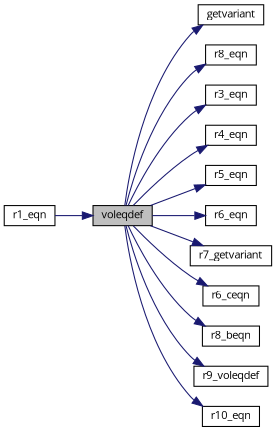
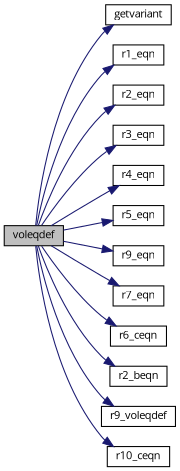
  digraph {
    fontname="Open Sans"
    rankdir=LR
    node [color=black fillcolor=white fontname="Open Sans" fontsize=10 shape=record style=filled]
    edge [color=midnightblue fontname="Open Sans" fontsize=10 labelfontname=Helvetica labelfontsize=10 style=solid]
    n1 [fillcolor=grey75 fontcolor=black height=0.2 label=voleqdef width=0.4]
    n2 [height=0.2 label=getvariant width=0.4]
    n3 [height=0.2 label=r1_eqn width=0.4]
-   n4 [height=0.2 label=r8_eqn width=0.4]
+   n4 [height=0.2 label=r2_eqn width=0.4]
    n5 [height=0.2 label=r3_eqn width=0.4]
    n6 [height=0.2 label=r4_eqn width=0.4]
    n7 [height=0.2 label=r5_eqn width=0.4]
-   n8 [height=0.2 label=r6_eqn width=0.4]
-   n9 [height=0.2 label=r7_getvariant width=0.4]
+   n8 [height=0.2 label=r9_eqn width=0.4]
+   n9 [height=0.2 label=r7_eqn width=0.4]
    n10 [height=0.2 label=r6_ceqn width=0.4]
-   n11 [height=0.2 label=r8_beqn width=0.4]
+   n11 [height=0.2 label=r2_beqn width=0.4]
    n12 [height=0.2 label=r9_voleqdef width=0.4]
-   n13 [height=0.2 label=r10_eqn width=0.4]
+   n13 [height=0.2 label=r10_ceqn width=0.4]
    n1 -> n2
-   n3 -> n1
+   n1 -> n3
    n1 -> n4
    n1 -> n5
    n1 -> n6
    n1 -> n7
    n1 -> n8
    n1 -> n9
    n1 -> n10
    n1 -> n11
    n1 -> n12
    n1 -> n13
  }
